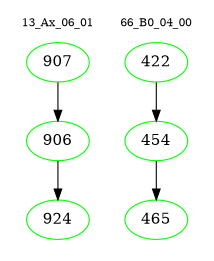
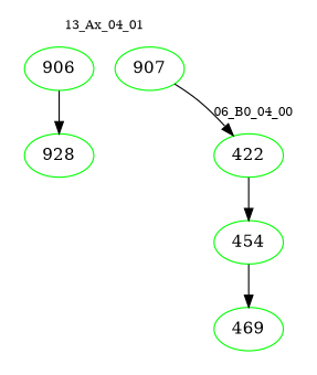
  digraph {
    node [color=green]
    edge [color=black]
    n1 [label=907]
    n2 [label=906]
-   n3 [label=924]
+   n3 [label=928]
    n4 [label=422]
    n5 [label=454]
-   n6 [label=465]
+   n6 [label=469]
    subgraph cluster_1 {
      color=white
      fontsize=10
-     label="13_Ax_06_01"
+     label="13_Ax_04_01"
      n1
      n2
      n3
    }
    subgraph cluster_2 {
      color=white
      fontsize=10
-     label="66_B0_04_00"
+     label="06_B0_04_00"
      n4
      n5
      n6
    }
-   n1 -> n2
+   n1 -> n4
    n2 -> n3
    n4 -> n5
    n5 -> n6
  }
